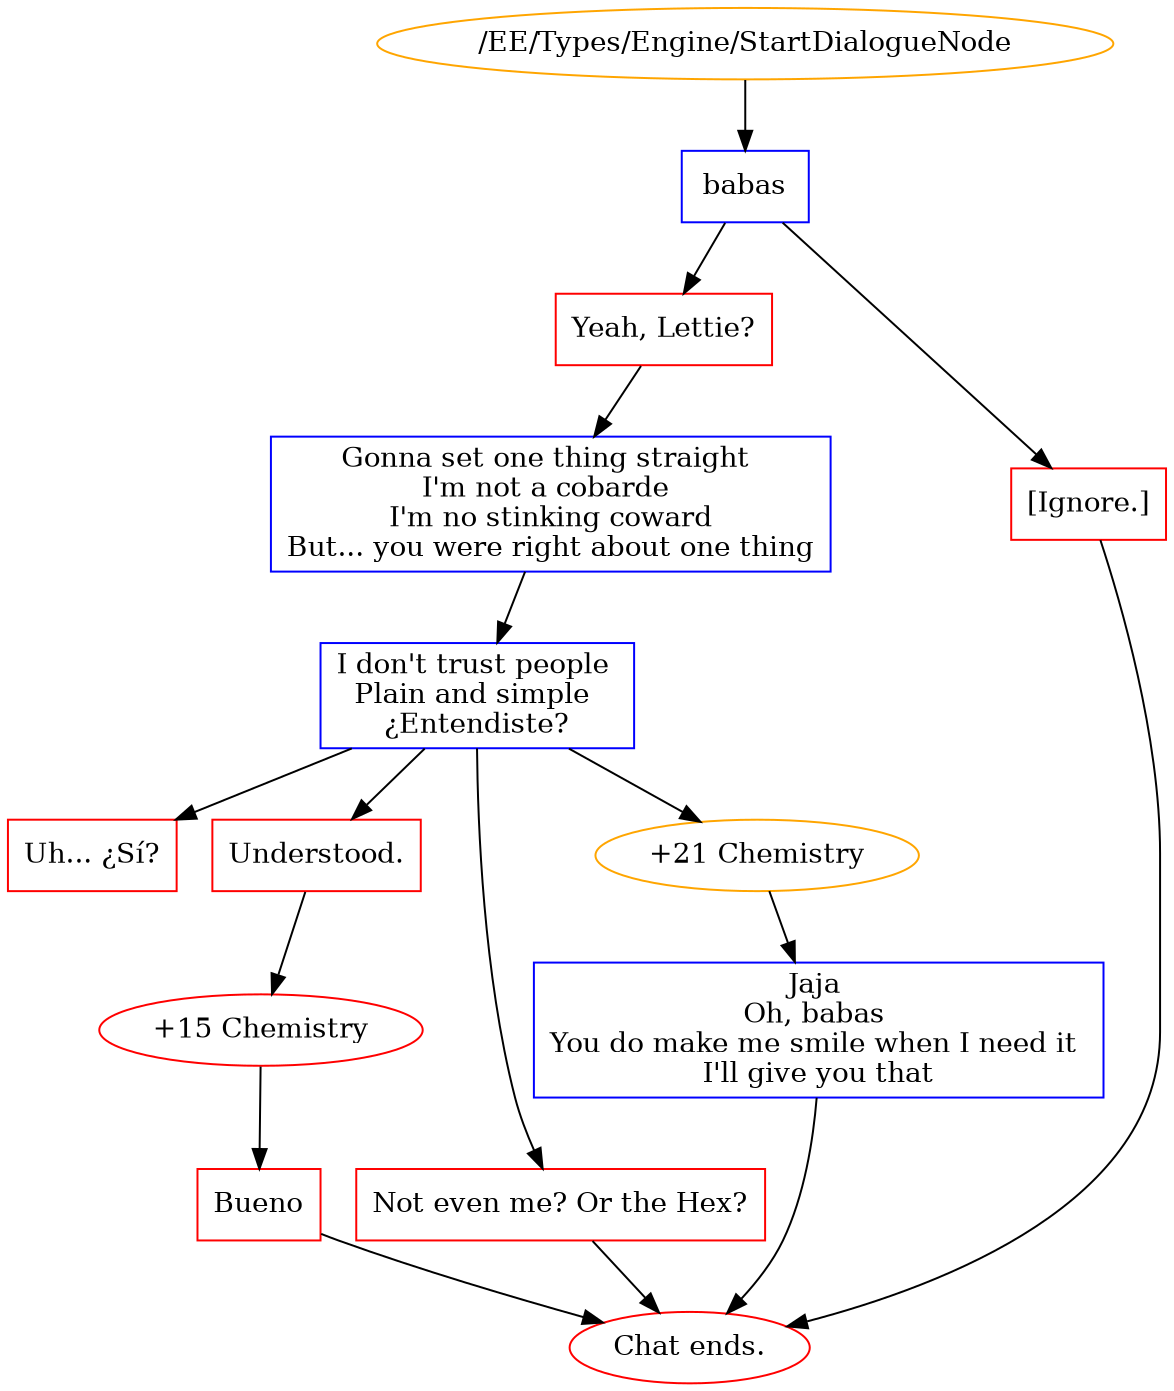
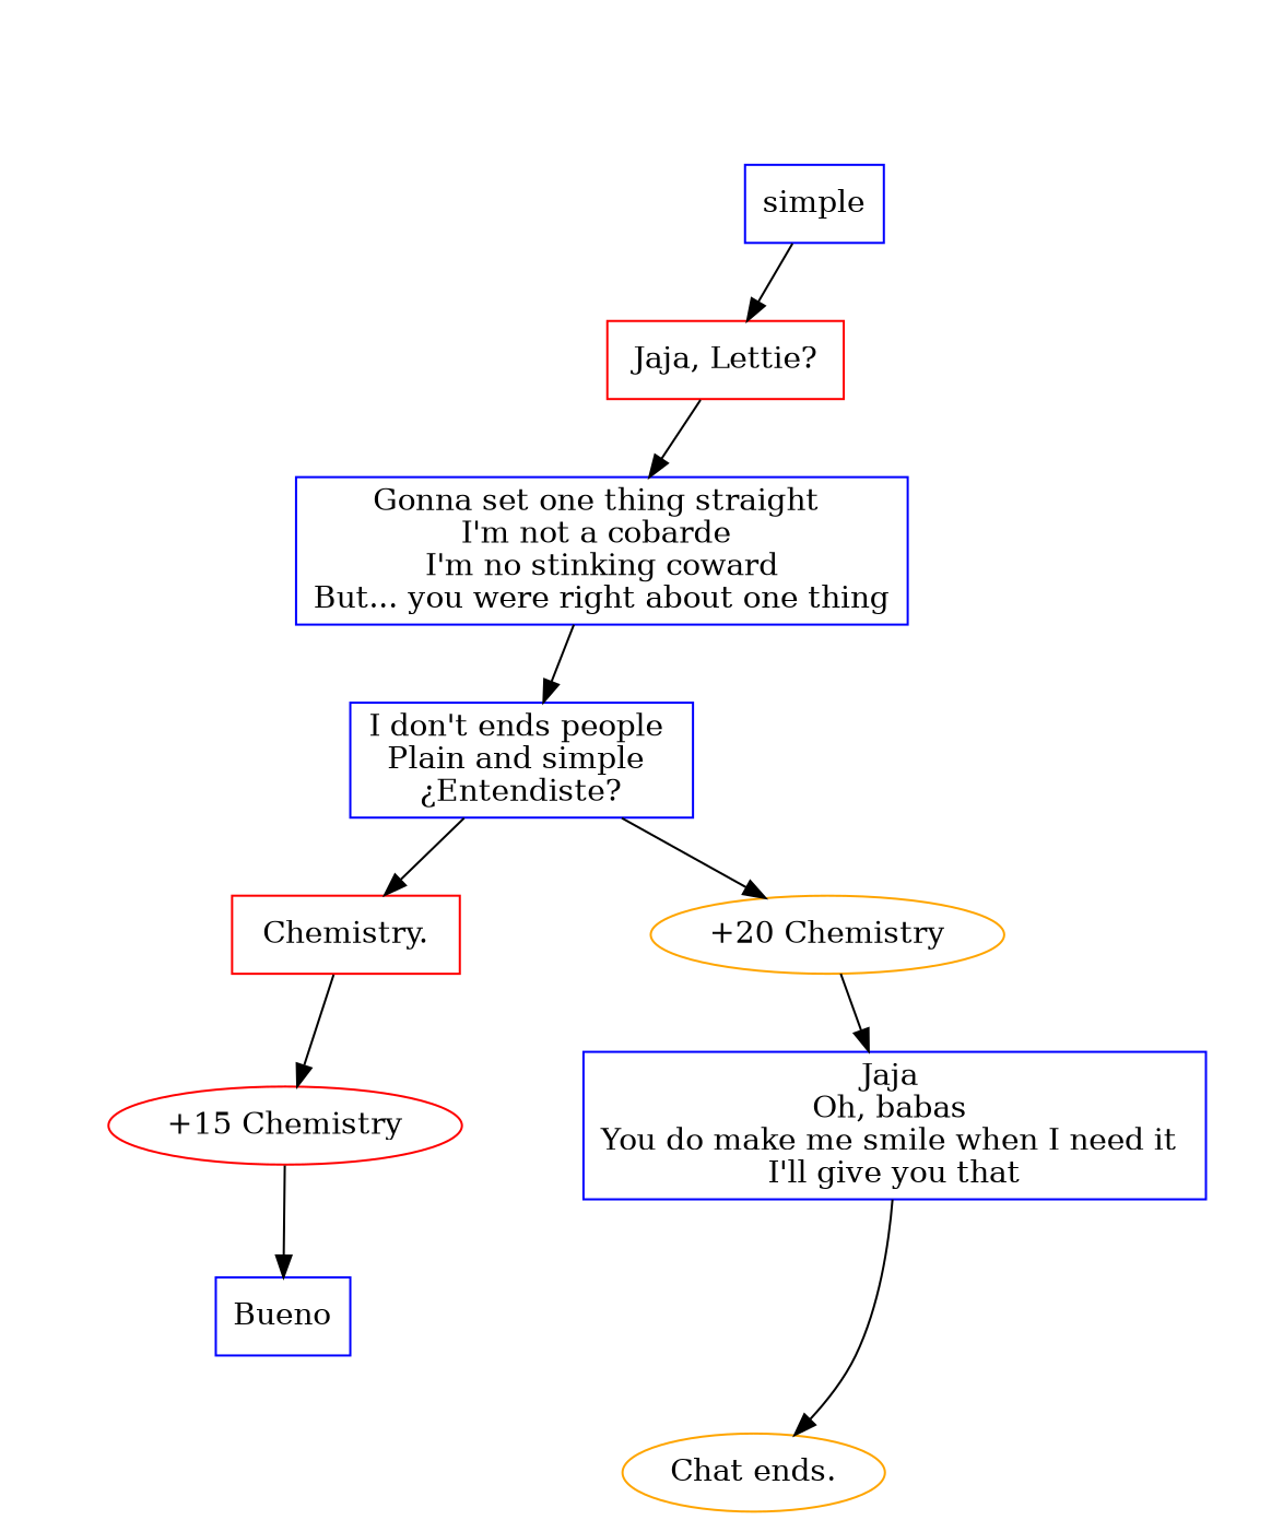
  digraph {
    node [color=red shape=box]
-   n1 [color=orange label="/EE/Types/Engine/StartDialogueNode" shape=""]
-   n2 [color=blue label=babas]
-   n3 [label="Yeah, Lettie?"]
-   n4 [label="[Ignore.]"]
+   n2 [color=blue label=simple]
+   n3 [label="Jaja, Lettie?"]
    n5 [color=blue label="Gonna set one thing straight \nI'm not a cobarde \nI'm no stinking coward\nBut... you were right about one thing"]
-   "Chat ends." [shape=""]
-   n7 [color=blue label="I don't trust people \nPlain and simple \n¿Entendiste?"]
-   n8 [label="Uh... ¿Sí?"]
-   n9 [label="Understood."]
-   n10 [label="Not even me? Or the Hex?"]
-   n11 [color=orange label="+21 Chemistry" shape=""]
+   "Chat ends." [color=orange shape=""]
+   n7 [color=blue label="I don't ends people \nPlain and simple \n¿Entendiste?"]
+   n9 [label="Chemistry."]
+   n11 [color=orange label="+20 Chemistry" shape=""]
    n12 [label="+15 Chemistry" shape=""]
    n13 [color=blue label="Jaja \nOh, babas \nYou do make me smile when I need it \nI'll give you that"]
-   n14 [label=Bueno]
-   n1 -> n2
+   n14 [color=blue label=Bueno]
    n2 -> n3
-   n2 -> n4
    n3 -> n5
-   n4 -> "Chat ends."
    n5 -> n7
-   n7 -> n8
    n7 -> n9
-   n7 -> n10
    n7 -> n11
    n9 -> n12
-   n10 -> "Chat ends."
    n11 -> n13
    n12 -> n14
    n13 -> "Chat ends."
-   n14 -> "Chat ends."
  }
